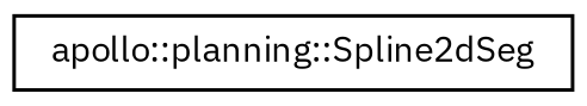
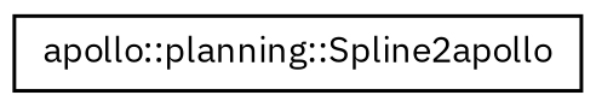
  digraph {
    rankdir=LR
    fontname="IBM Plex Sans"
-   n1 [color=black fillcolor=white fontname="IBM Plex Sans" fontsize=10 height=0.2 label="apollo::planning::Spline2dSeg" shape=record style=filled width=0.4]
+   n1 [color=black fillcolor=white fontname="IBM Plex Sans" fontsize=10 height=0.2 label="apollo::planning::Spline2apollo" shape=record style=filled width=0.4]
  }
